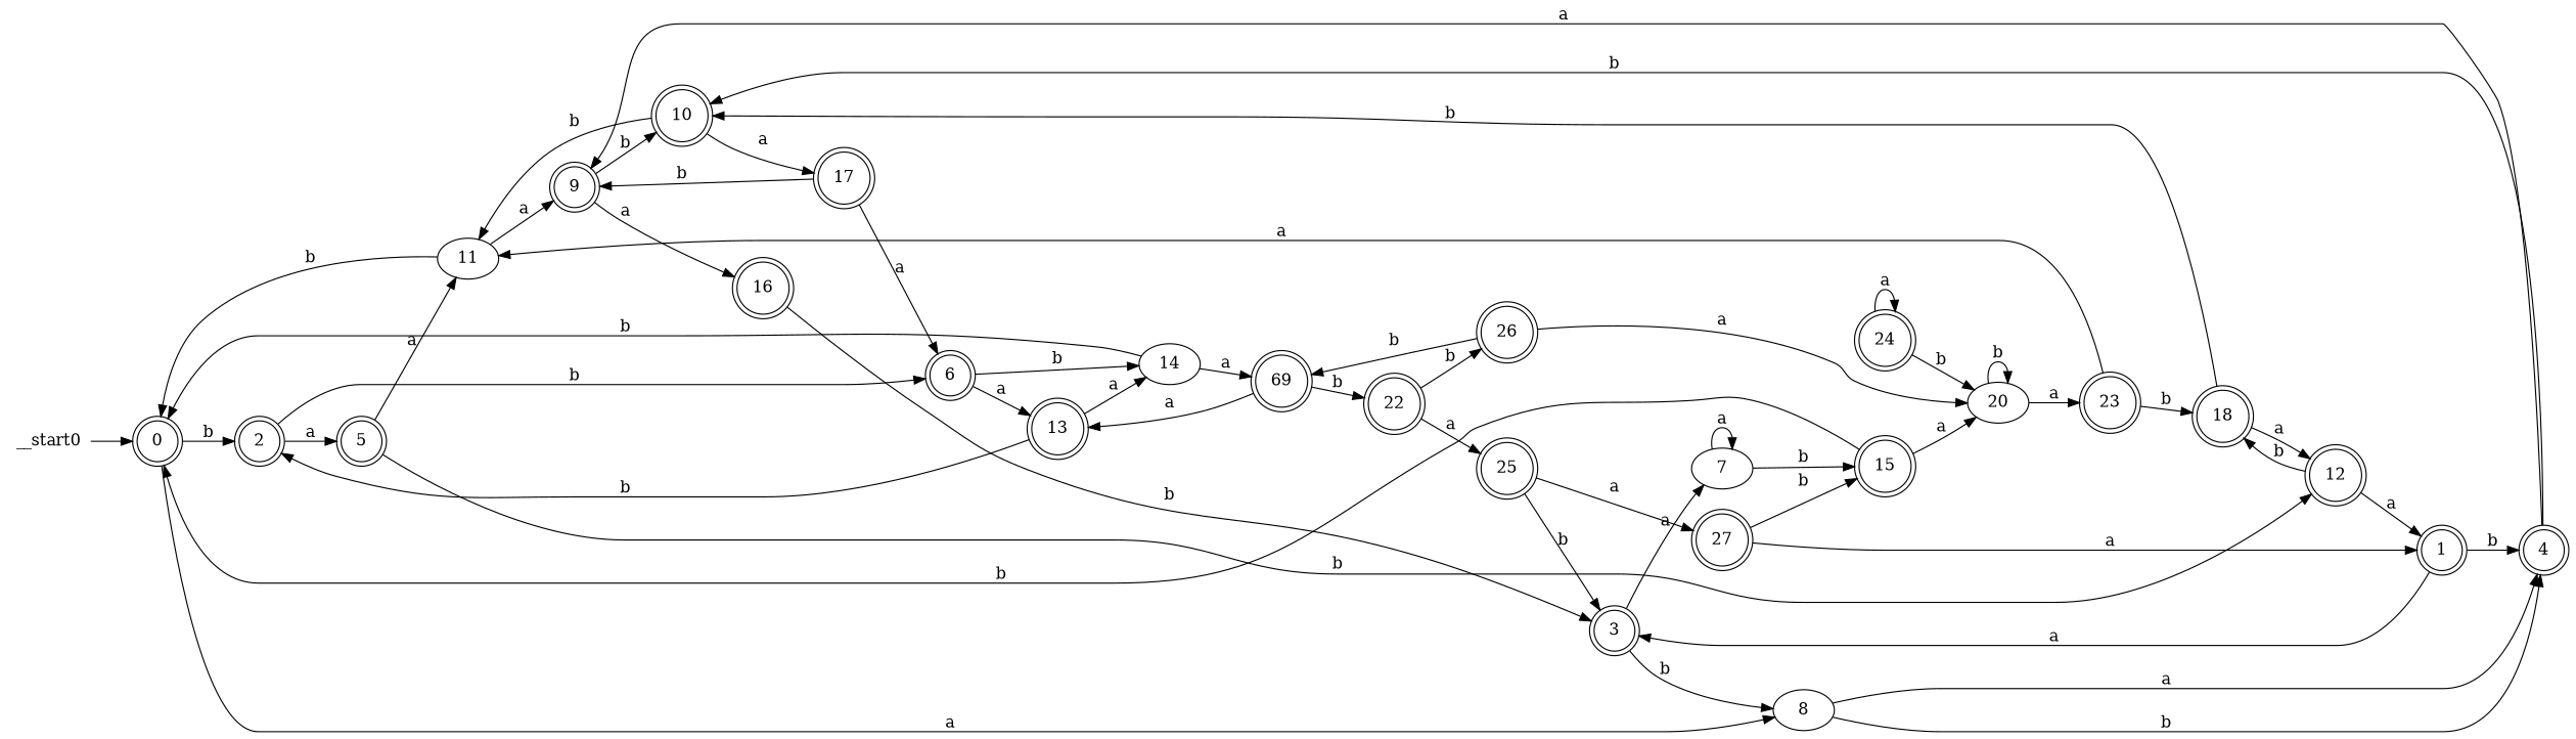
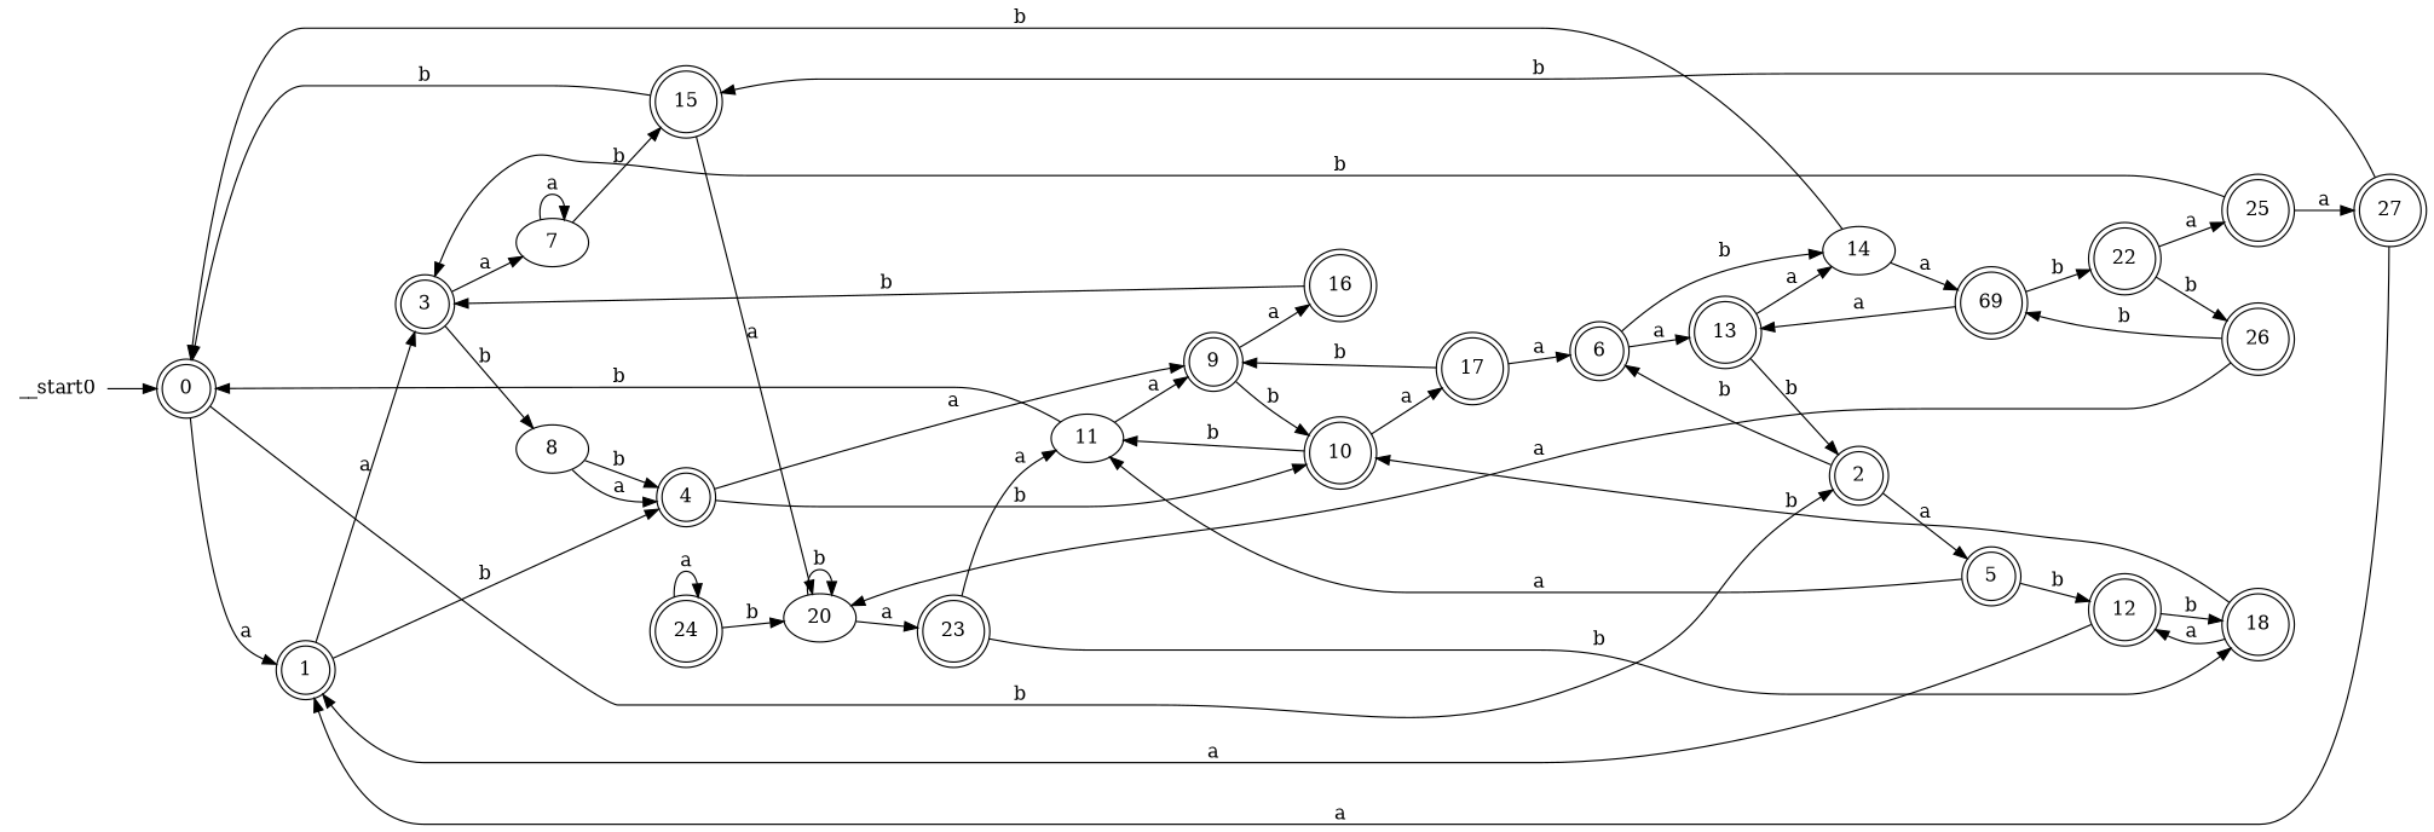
  digraph {
    rankdir=LR
    node [shape=doublecircle]
    __start0 [shape=none]
    0
    1
    2
    3
    4
    5
    6
    7 [shape=""]
    8 [shape=""]
    9
    10
    11 [shape=""]
    12
    13
    14 [shape=""]
    15
    16
    17
    18
    n21 [label=69]
    20 [shape=""]
    22
    23
    25
    26
    24
    27
    __start0 -> 0
-   0 -> 8 [label=a]
+   0 -> 1 [label=a]
    0 -> 2 [label=b]
    1 -> 3 [label=a]
    1 -> 4 [label=b]
    2 -> 5 [label=a]
    2 -> 6 [label=b]
    3 -> 7 [label=a]
    3 -> 8 [label=b]
    4 -> 9 [label=a]
    4 -> 10 [label=b]
    5 -> 11 [label=a]
    5 -> 12 [label=b]
    6 -> 13 [label=a]
    6 -> 14 [label=b]
    7 -> 7 [label=a]
    7 -> 15 [label=b]
    8 -> 4 [label=a]
    8 -> 4 [label=b]
    9 -> 10 [label=b]
    9 -> 16 [label=a]
    10 -> 11 [label=b]
    10 -> 17 [label=a]
    11 -> 0 [label=b]
    11 -> 9 [label=a]
    12 -> 1 [label=a]
    12 -> 18 [label=b]
    13 -> 2 [label=b]
    13 -> 14 [label=a]
    14 -> 0 [label=b]
    14 -> n21 [label=a]
    15 -> 0 [label=b]
    15 -> 20 [label=a]
    16 -> 3 [label=b]
    17 -> 6 [label=a]
    17 -> 9 [label=b]
    18 -> 10 [label=b]
    18 -> 12 [label=a]
    n21 -> 13 [label=a]
    n21 -> 22 [label=b]
    20 -> 20 [label=b]
    20 -> 23 [label=a]
    22 -> 25 [label=a]
    22 -> 26 [label=b]
    23 -> 11 [label=a]
    23 -> 18 [label=b]
    25 -> 3 [label=b]
    25 -> 27 [label=a]
    26 -> n21 [label=b]
    26 -> 20 [label=a]
    24 -> 20 [label=b]
    24 -> 24 [label=a]
    27 -> 1 [label=a]
    27 -> 15 [label=b]
  }
